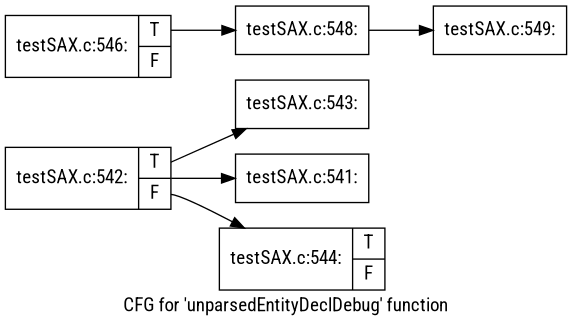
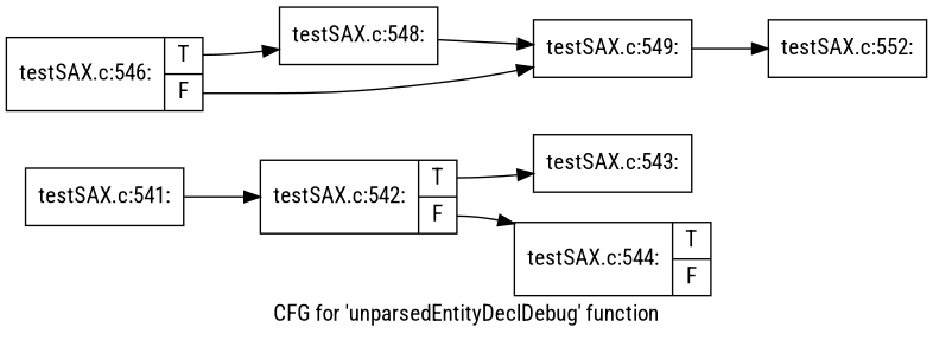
  digraph {
    fontname="Roboto Condensed"
    label="CFG for 'unparsedEntityDeclDebug' function"
    rankdir=LR
    node [fontname="Roboto Condensed" shape=record]
    edge [fontname="Roboto Condensed"]
    n1 [label="{testSAX.c:541:}"]
    n2 [label="{testSAX.c:542:|{<s0>T|<s1>F}}"]
    n3 [label="{testSAX.c:543:}"]
    n4 [label="{testSAX.c:544:|{<s0>T|<s1>F}}"]
    n5 [label="{testSAX.c:546:|{<s0>T|<s1>F}}"]
    n6 [label="{testSAX.c:548:}"]
    n7 [label="{testSAX.c:549:}"]
-   n2 -> n1
+   n8 [label="{testSAX.c:552:}"]
+   n1 -> n2
    n2 -> n3 [tailport=s0]
    n2 -> n4 [tailport=s1]
    n5 -> n6 [tailport=s0]
+   n5 -> n7 [tailport=s1]
    n6 -> n7
+   n7 -> n8
  }
